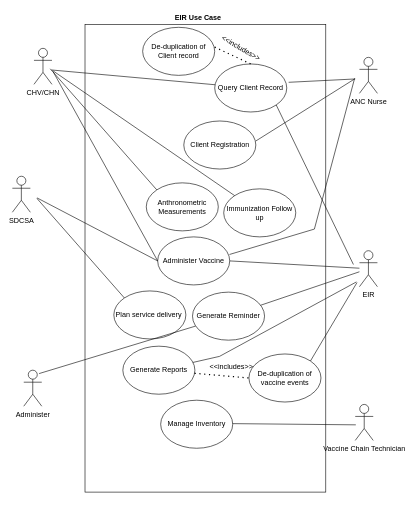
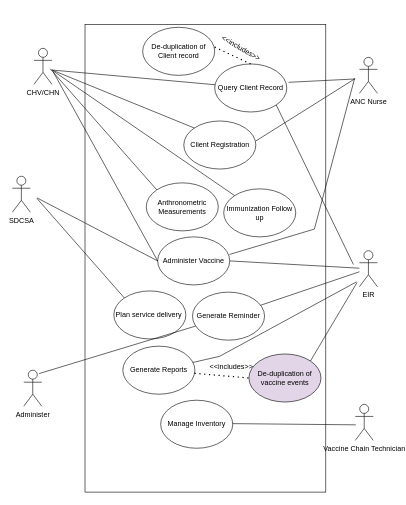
  <mxCell id="0" />
  <mxCell id="1" parent="0" />
  <mxCell id="2" value="" style="rounded=0;whiteSpace=wrap;html=1;" parent="1" vertex="1"><mxGeometry x="141" y="40" width="401" height="779" as="geometry" /></mxCell>
- <mxCell id="3" value="&lt;b&gt;EIR Use Case&lt;/b&gt;" style="text;html=1;align=center;verticalAlign=middle;resizable=0;points=[];autosize=1;strokeColor=none;fillColor=none;" parent="1" vertex="1"><mxGeometry x="285" y="20" width="87" height="18" as="geometry" /></mxCell>
  <mxCell id="4" value="CHV/CHN" style="shape=umlActor;verticalLabelPosition=bottom;verticalAlign=top;html=1;outlineConnect=0;" parent="1" vertex="1"><mxGeometry x="56" y="80" width="30" height="60" as="geometry" /></mxCell>
  <mxCell id="5" value="Client Registration" style="ellipse;whiteSpace=wrap;html=1;" parent="1" vertex="1"><mxGeometry x="305.5" y="201" width="120" height="80" as="geometry" /></mxCell>
  <mxCell id="6" value="Query Client Record" style="ellipse;whiteSpace=wrap;html=1;" parent="1" vertex="1"><mxGeometry x="357" y="106" width="120" height="80" as="geometry" /></mxCell>
  <mxCell id="7" value="De-duplication of Client record" style="ellipse;whiteSpace=wrap;html=1;" parent="1" vertex="1"><mxGeometry x="237" y="45" width="120" height="80" as="geometry" /></mxCell>
  <mxCell id="8" value="" style="endArrow=open;startArrow=classic;html=1;rounded=0;entryX=1;entryY=0.5;entryDx=0;entryDy=0;exitX=0;exitY=0;exitDx=0;exitDy=0;strokeColor=none;" parent="1" source="6" target="7" edge="1"><mxGeometry width="50" height="50" relative="1" as="geometry"><mxPoint x="367" y="216" as="sourcePoint" /><mxPoint x="417" y="166" as="targetPoint" /></mxGeometry></mxCell>
  <mxCell id="9" value="SDCSA" style="shape=umlActor;verticalLabelPosition=bottom;verticalAlign=top;html=1;outlineConnect=0;" parent="1" vertex="1"><mxGeometry x="20" y="293" width="30" height="60" as="geometry" /></mxCell>
  <mxCell id="10" value="Manage Inventory" style="ellipse;whiteSpace=wrap;html=1;" parent="1" vertex="1"><mxGeometry x="267" y="666" width="120" height="80" as="geometry" /></mxCell>
  <mxCell id="11" value="ANC Nurse" style="shape=umlActor;verticalLabelPosition=bottom;verticalAlign=top;html=1;outlineConnect=0;" parent="1" vertex="1"><mxGeometry x="598" y="95" width="30" height="60" as="geometry" /></mxCell>
  <mxCell id="12" value="Generate Reminder" style="ellipse;whiteSpace=wrap;html=1;" parent="1" vertex="1"><mxGeometry x="320" y="486" width="120" height="80" as="geometry" /></mxCell>
+ <mxCell id="13" value="" style="endArrow=none;html=1;rounded=0;entryX=0;entryY=0;entryDx=0;entryDy=0;" parent="1" source="4" target="5" edge="1"><mxGeometry width="50" height="50" relative="1" as="geometry"><mxPoint x="104" y="101" as="sourcePoint" /><mxPoint x="339" y="185" as="targetPoint" /></mxGeometry></mxCell>
  <mxCell id="14" value="" style="endArrow=none;html=1;rounded=0;" parent="1" target="6" edge="1"><mxGeometry width="50" height="50" relative="1" as="geometry"><mxPoint x="85" y="116" as="sourcePoint" /><mxPoint x="309.574" y="215.646" as="targetPoint" /></mxGeometry></mxCell>
  <mxCell id="15" value="" style="endArrow=none;html=1;rounded=0;entryX=1;entryY=0.5;entryDx=0;entryDy=0;" parent="1" source="26" target="16" edge="1"><mxGeometry width="50" height="50" relative="1" as="geometry"><mxPoint x="81" y="400" as="sourcePoint" /><mxPoint x="316.574" y="402.646" as="targetPoint" /></mxGeometry></mxCell>
  <mxCell id="16" value="Administer Vaccine" style="ellipse;whiteSpace=wrap;html=1;" parent="1" vertex="1"><mxGeometry x="262" y="394" width="120" height="80" as="geometry" /></mxCell>
  <mxCell id="17" value="" style="endArrow=none;html=1;rounded=0;entryX=0.999;entryY=0.417;entryDx=0;entryDy=0;entryPerimeter=0;" parent="1" target="5" edge="1"><mxGeometry width="50" height="50" relative="1" as="geometry"><mxPoint x="590" y="131" as="sourcePoint" /><mxPoint x="305" y="246" as="targetPoint" /></mxGeometry></mxCell>
  <mxCell id="18" value="" style="endArrow=none;html=1;rounded=0;entryX=1.026;entryY=0.382;entryDx=0;entryDy=0;entryPerimeter=0;" parent="1" target="6" edge="1"><mxGeometry width="50" height="50" relative="1" as="geometry"><mxPoint x="591" y="131" as="sourcePoint" /><mxPoint x="418.52" y="234.88" as="targetPoint" /></mxGeometry></mxCell>
  <mxCell id="19" value="" style="endArrow=none;html=1;rounded=0;entryX=0;entryY=0.5;entryDx=0;entryDy=0;" parent="1" target="16" edge="1"><mxGeometry width="50" height="50" relative="1" as="geometry"><mxPoint x="88" y="119" as="sourcePoint" /><mxPoint x="312.574" y="262.646" as="targetPoint" /></mxGeometry></mxCell>
  <mxCell id="20" value="Anthronometric Measurements" style="ellipse;whiteSpace=wrap;html=1;" parent="1" vertex="1"><mxGeometry x="243" y="304" width="120" height="80" as="geometry" /></mxCell>
  <mxCell id="21" value="" style="endArrow=none;html=1;rounded=0;entryX=0;entryY=0;entryDx=0;entryDy=0;" parent="1" target="20" edge="1"><mxGeometry width="50" height="50" relative="1" as="geometry"><mxPoint x="83" y="114" as="sourcePoint" /><mxPoint x="277" y="314" as="targetPoint" /></mxGeometry></mxCell>
  <mxCell id="22" value="&amp;lt;&amp;lt;includes&amp;gt;&amp;gt;" style="text;html=1;strokeColor=none;fillColor=none;align=center;verticalAlign=middle;whiteSpace=wrap;rounded=0;rotation=30;" parent="1" vertex="1"><mxGeometry x="372" y="70" width="58" height="20" as="geometry" /></mxCell>
  <mxCell id="23" value="" style="endArrow=none;dashed=1;html=1;dashPattern=1 3;strokeWidth=2;rounded=0;entryX=0.5;entryY=0;entryDx=0;entryDy=0;" parent="1" target="6" edge="1"><mxGeometry width="50" height="50" relative="1" as="geometry"><mxPoint x="357" y="78" as="sourcePoint" /><mxPoint x="411" y="228" as="targetPoint" /></mxGeometry></mxCell>
  <mxCell id="24" value="Immunization Follow up" style="ellipse;whiteSpace=wrap;html=1;" parent="1" vertex="1"><mxGeometry x="372" y="314" width="120" height="80" as="geometry" /></mxCell>
  <mxCell id="25" value="" style="endArrow=none;html=1;rounded=0;" parent="1" source="26" target="12" edge="1"><mxGeometry width="50" height="50" relative="1" as="geometry"><mxPoint x="80" y="399" as="sourcePoint" /><mxPoint x="267" y="418" as="targetPoint" /></mxGeometry></mxCell>
  <mxCell id="26" value="EIR" style="shape=umlActor;verticalLabelPosition=bottom;verticalAlign=top;html=1;outlineConnect=0;" parent="1" vertex="1"><mxGeometry x="598" y="417" width="30" height="60" as="geometry" /></mxCell>
  <mxCell id="27" value="" style="endArrow=none;html=1;rounded=0;" parent="1" target="24" edge="1"><mxGeometry width="50" height="50" relative="1" as="geometry"><mxPoint x="87" y="117" as="sourcePoint" /><mxPoint x="330.074" y="211.606" as="targetPoint" /></mxGeometry></mxCell>
  <mxCell id="28" value="" style="endArrow=none;html=1;rounded=0;entryX=1;entryY=1;entryDx=0;entryDy=0;" parent="1" target="6" edge="1"><mxGeometry width="50" height="50" relative="1" as="geometry"><mxPoint x="588" y="440" as="sourcePoint" /><mxPoint x="399.2" y="446.24" as="targetPoint" /></mxGeometry></mxCell>
  <mxCell id="29" value="Plan service delivery&amp;nbsp;" style="ellipse;whiteSpace=wrap;html=1;" parent="1" vertex="1"><mxGeometry x="189" y="484" width="120" height="80" as="geometry" /></mxCell>
  <mxCell id="30" value="Vaccine Chain Technician" style="shape=umlActor;verticalLabelPosition=bottom;verticalAlign=top;html=1;outlineConnect=0;" parent="1" vertex="1"><mxGeometry x="591" y="673" width="30" height="60" as="geometry" /></mxCell>
  <mxCell id="31" value="" style="endArrow=none;html=1;rounded=0;entryX=1.06;entryY=0.528;entryDx=0;entryDy=0;entryPerimeter=0;" parent="1" edge="1"><mxGeometry width="50" height="50" relative="1" as="geometry"><mxPoint x="592" y="707" as="sourcePoint" /><mxPoint x="387" y="705" as="targetPoint" /></mxGeometry></mxCell>
  <mxCell id="32" value="Administer" style="shape=umlActor;verticalLabelPosition=bottom;verticalAlign=top;html=1;outlineConnect=0;" parent="1" vertex="1"><mxGeometry x="39" y="616" width="30" height="60" as="geometry" /></mxCell>
  <mxCell id="33" value="" style="endArrow=none;html=1;rounded=0;entryX=0.997;entryY=0.366;entryDx=0;entryDy=0;entryPerimeter=0;" parent="1" target="16" edge="1"><mxGeometry width="50" height="50" relative="1" as="geometry"><mxPoint x="590" y="130" as="sourcePoint" /><mxPoint x="435.38" y="244.36" as="targetPoint" /><Array as="points"><mxPoint x="523" y="381" /></Array></mxGeometry></mxCell>
  <mxCell id="34" value="" style="endArrow=none;html=1;rounded=0;" parent="1" source="12" edge="1"><mxGeometry width="50" height="50" relative="1" as="geometry"><mxPoint x="262" y="560.997" as="sourcePoint" /><mxPoint x="64.495" y="621.652" as="targetPoint" /></mxGeometry></mxCell>
  <mxCell id="35" value="" style="endArrow=none;html=1;rounded=0;exitX=0;exitY=0.5;exitDx=0;exitDy=0;" parent="1" source="16" edge="1"><mxGeometry width="50" height="50" relative="1" as="geometry"><mxPoint x="211.22" y="509.56" as="sourcePoint" /><mxPoint x="61" y="329" as="targetPoint" /></mxGeometry></mxCell>
  <mxCell id="36" value="" style="endArrow=none;html=1;rounded=0;entryX=1.019;entryY=0.618;entryDx=0;entryDy=0;entryPerimeter=0;exitX=0;exitY=0;exitDx=0;exitDy=0;" parent="1" source="29" edge="1"><mxGeometry width="50" height="50" relative="1" as="geometry"><mxPoint x="272" y="444" as="sourcePoint" /><mxPoint x="61" y="330" as="targetPoint" /></mxGeometry></mxCell>
- <mxCell id="37" value="De-duplication of vaccine events" style="ellipse;whiteSpace=wrap;html=1;" vertex="1" parent="1"><mxGeometry x="414" y="589" width="120" height="80" as="geometry" /></mxCell>
+ <mxCell id="37" value="De-duplication of vaccine events" style="ellipse;whiteSpace=wrap;html=1;fillColor=#e1d5e7;" vertex="1" parent="1"><mxGeometry x="414" y="589" width="120" height="80" as="geometry" /></mxCell>
  <mxCell id="38" value="" style="endArrow=none;html=1;rounded=0;entryX=1;entryY=0;entryDx=0;entryDy=0;" edge="1" parent="1" target="37"><mxGeometry width="50" height="50" relative="1" as="geometry"><mxPoint x="594" y="470" as="sourcePoint" /><mxPoint x="375.032" y="684.758" as="targetPoint" /></mxGeometry></mxCell>
  <mxCell id="39" value="Generate Reports" style="ellipse;whiteSpace=wrap;html=1;" vertex="1" parent="1"><mxGeometry x="204" y="576" width="120" height="80" as="geometry" /></mxCell>
  <mxCell id="40" value="" style="endArrow=none;html=1;rounded=0;" edge="1" parent="1" target="39"><mxGeometry width="50" height="50" relative="1" as="geometry"><mxPoint x="593" y="469" as="sourcePoint" /><mxPoint x="477.426" y="621.716" as="targetPoint" /><Array as="points"><mxPoint x="365" y="593" /></Array></mxGeometry></mxCell>
  <mxCell id="41" value="&amp;lt;&amp;lt;includes&amp;gt;&amp;gt;" style="text;html=1;strokeColor=none;fillColor=none;align=center;verticalAlign=middle;whiteSpace=wrap;rounded=0;rotation=0;" vertex="1" parent="1"><mxGeometry x="356" y="600" width="58" height="20" as="geometry" /></mxCell>
  <mxCell id="42" value="" style="endArrow=none;dashed=1;html=1;dashPattern=1 3;strokeWidth=2;rounded=0;entryX=0;entryY=0.5;entryDx=0;entryDy=0;" edge="1" parent="1" source="39" target="37"><mxGeometry width="50" height="50" relative="1" as="geometry"><mxPoint x="344" y="606" as="sourcePoint" /><mxPoint x="404" y="634" as="targetPoint" /></mxGeometry></mxCell>
